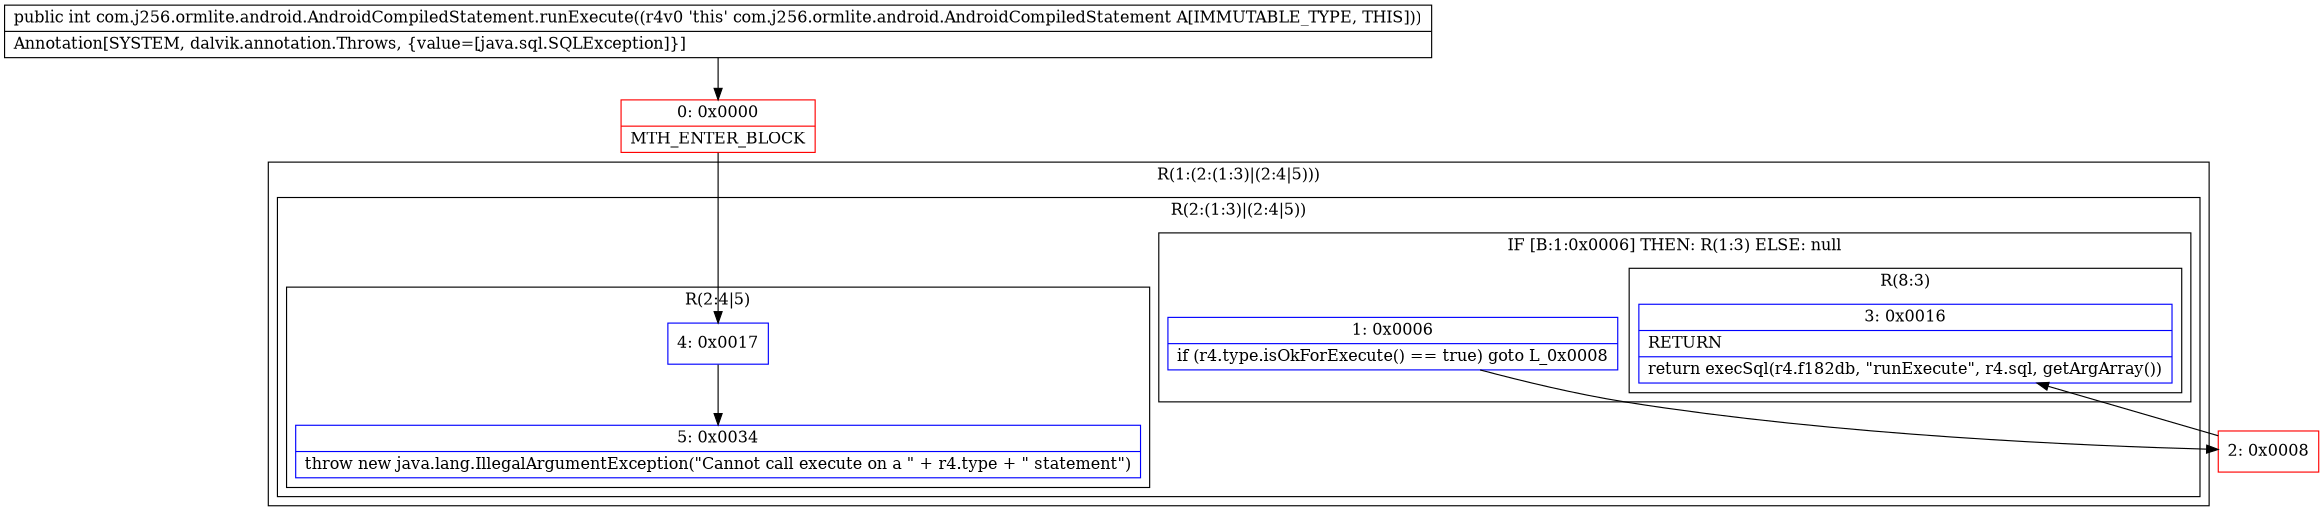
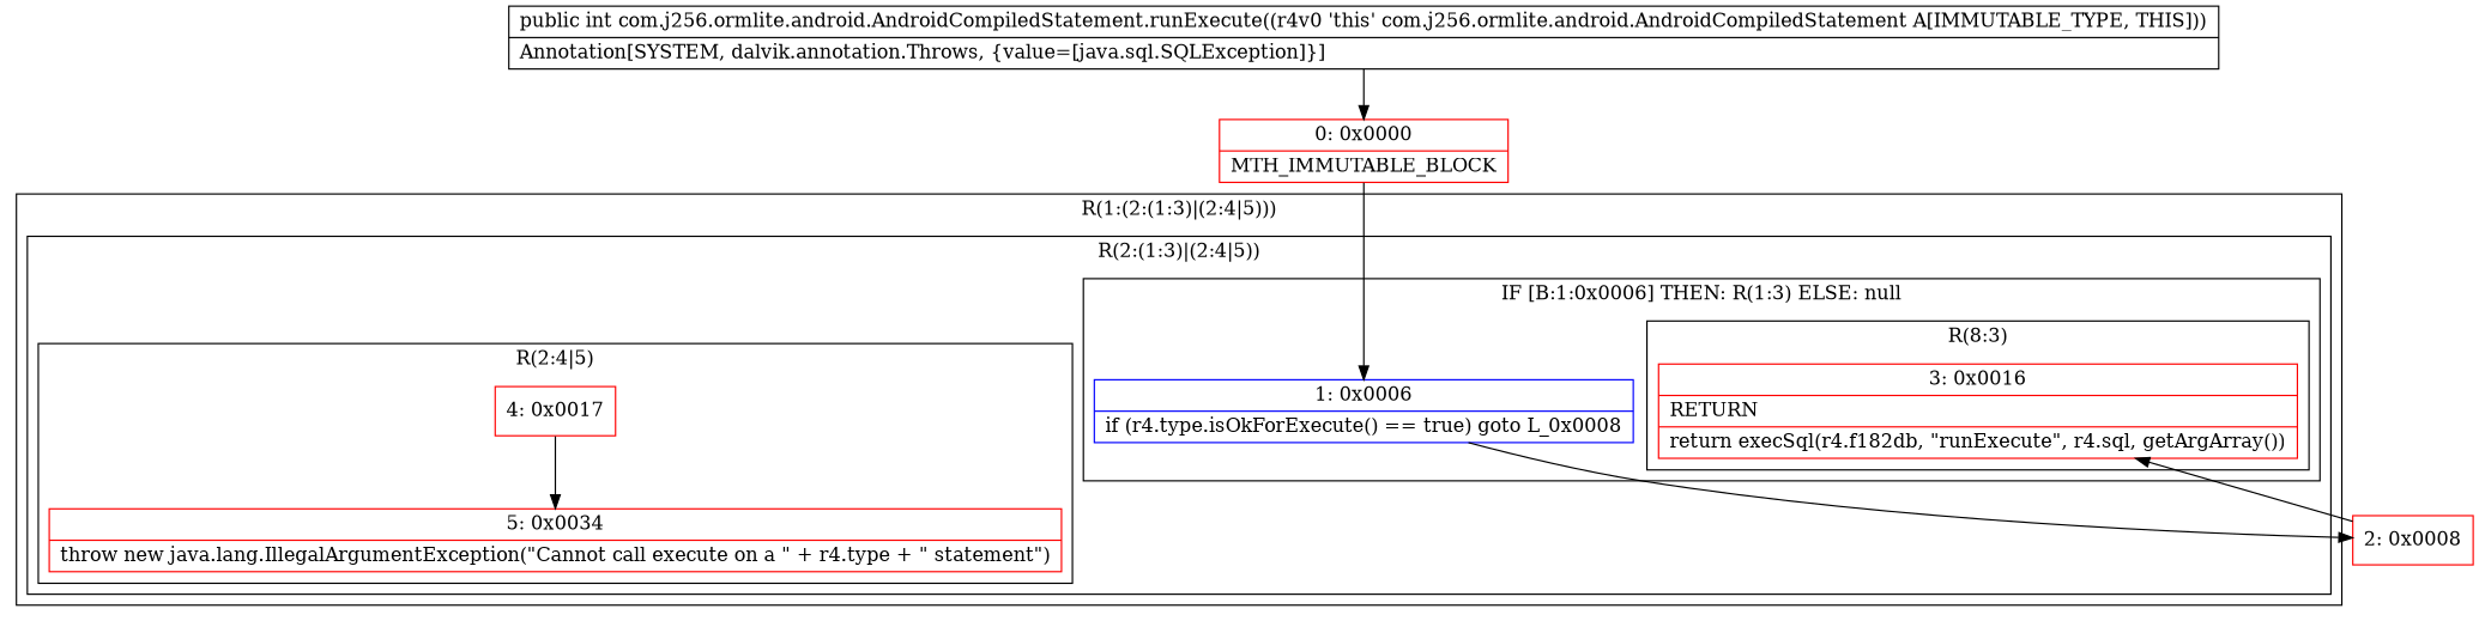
  digraph {
    node [color=blue shape=record]
-   n1 [label="{3\:\ 0x0016|RETURN\l|return execSql(r4.f182db, \"runExecute\", r4.sql, getArgArray())\l}"]
+   n1 [color=red label="{3\:\ 0x0016|RETURN\l|return execSql(r4.f182db, \"runExecute\", r4.sql, getArgArray())\l}"]
    n2 [label="{1\:\ 0x0006|if (r4.type.isOkForExecute() == true) goto L_0x0008\l}"]
-   n3 [label="{4\:\ 0x0017}"]
-   n4 [label="{5\:\ 0x0034|throw new java.lang.IllegalArgumentException(\"Cannot call execute on a \" + r4.type + \" statement\")\l}"]
+   n3 [color=red label="{4\:\ 0x0017}"]
+   n4 [color=red label="{5\:\ 0x0034|throw new java.lang.IllegalArgumentException(\"Cannot call execute on a \" + r4.type + \" statement\")\l}"]
    n5 [color=red label="{2\:\ 0x0008}"]
-   n6 [color=red label="{0\:\ 0x0000|MTH_ENTER_BLOCK\l}"]
+   n6 [color=red label="{0\:\ 0x0000|MTH_IMMUTABLE_BLOCK\l}"]
    n7 [label="{public int com.j256.ormlite.android.AndroidCompiledStatement.runExecute((r4v0 'this' com.j256.ormlite.android.AndroidCompiledStatement A[IMMUTABLE_TYPE, THIS]))  | Annotation[SYSTEM, dalvik.annotation.Throws, \{value=[java.sql.SQLException]\}]\l}" color=""]
    subgraph cluster_1 {
      label="R(1:(2:(1:3)|(2:4|5)))"
      subgraph cluster_2 {
        label="R(2:(1:3)|(2:4|5))"
        subgraph cluster_3 {
          label="IF [B:1:0x0006] THEN: R(1:3) ELSE: null"
          n2
          subgraph cluster_4 {
            label="R(8:3)"
            n1
          }
        }
        subgraph cluster_5 {
          label="R(2:4|5)"
          n3
          n4
        }
      }
    }
    n2 -> n5
    n3 -> n4
    n5 -> n1
-   n6 -> n3
+   n6 -> n2
    n7 -> n6
  }
